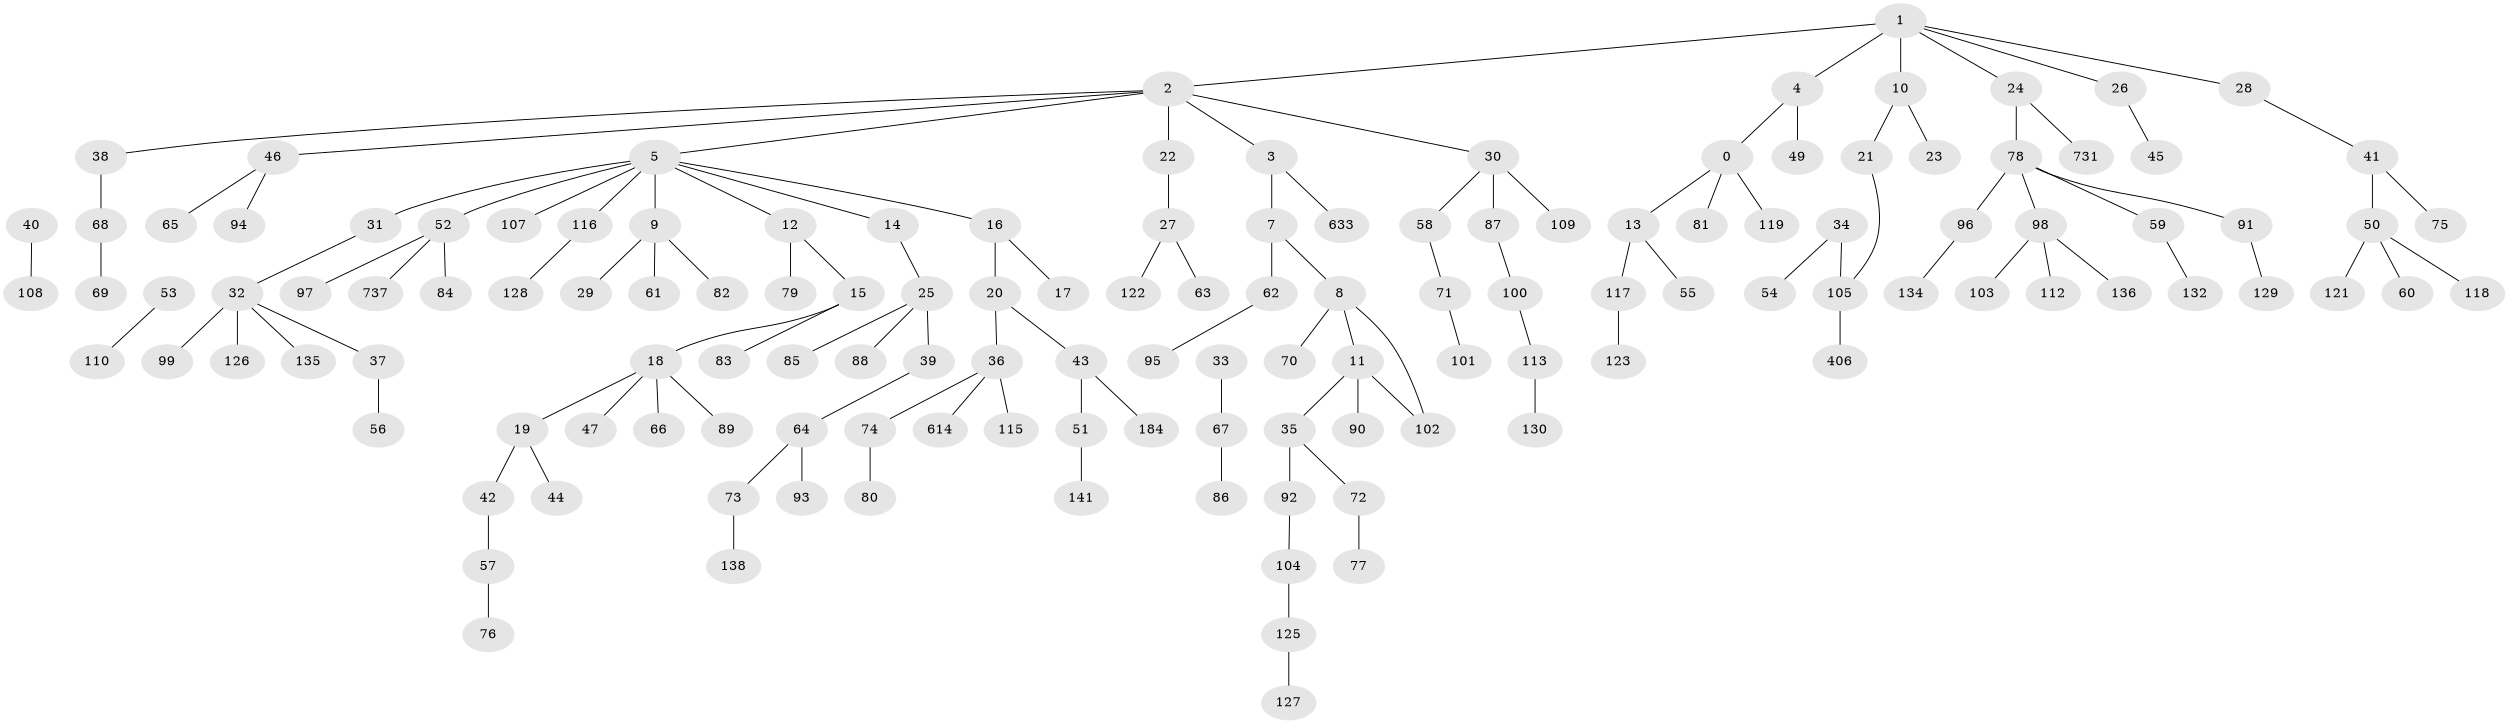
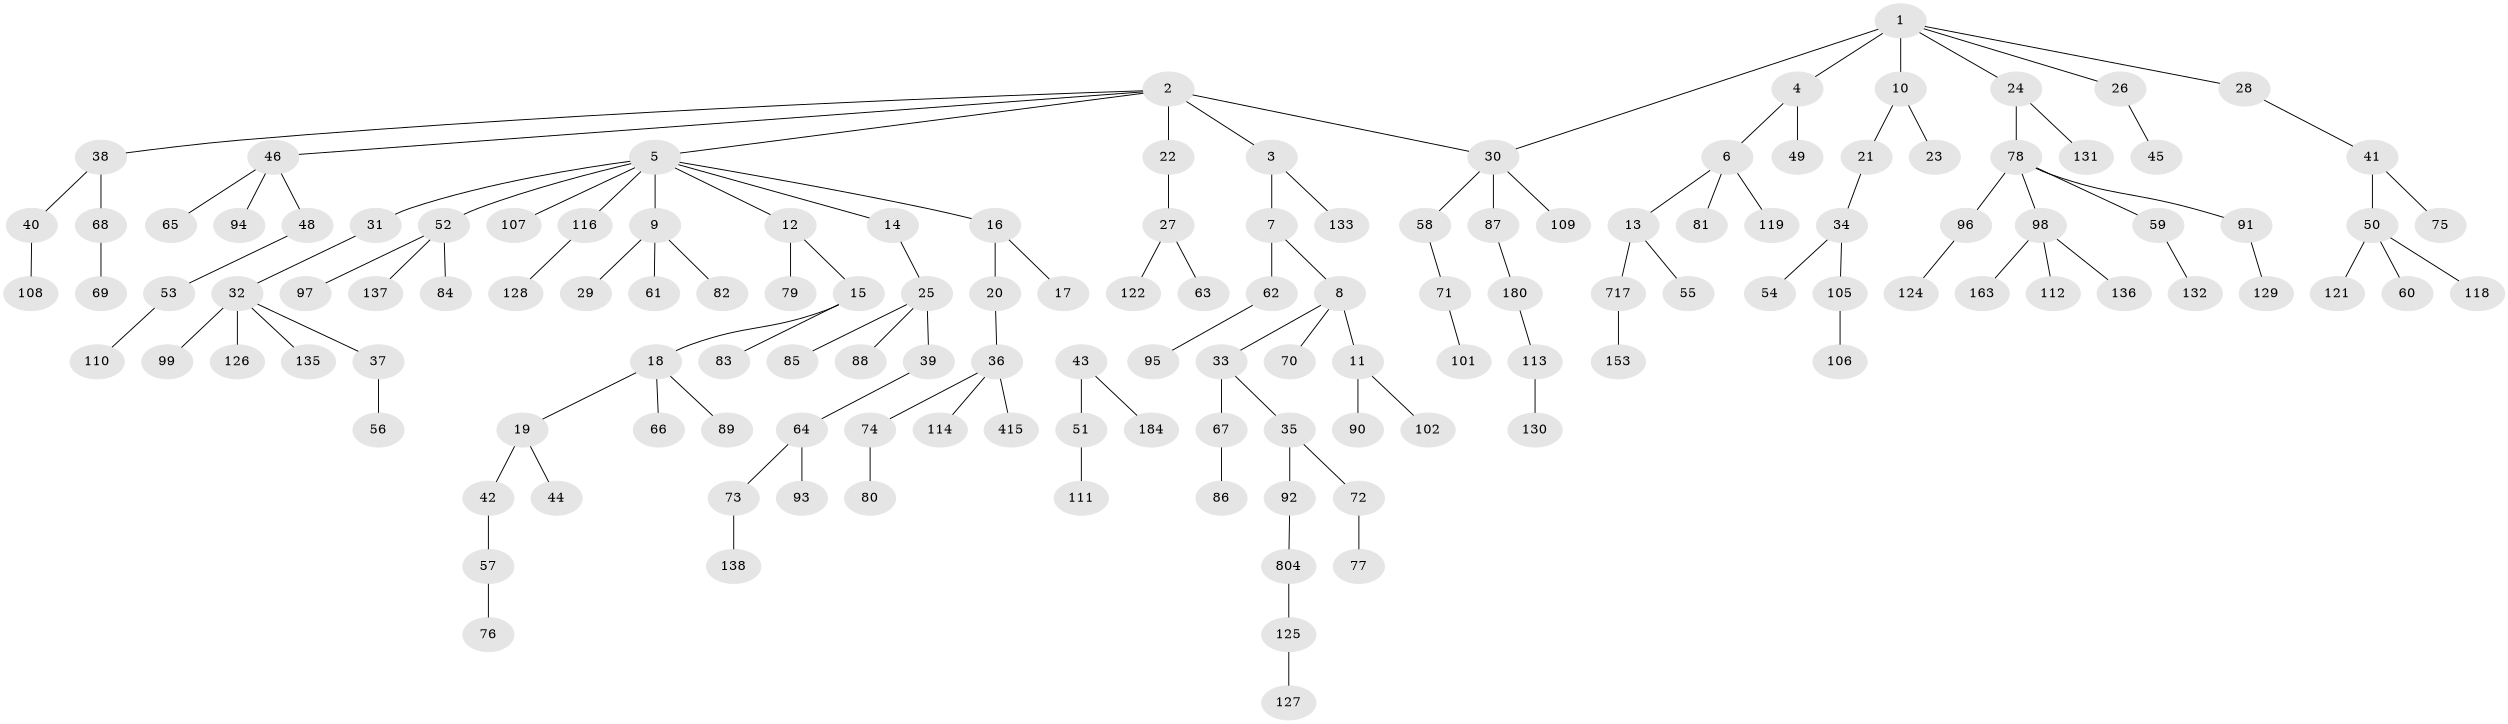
  graph {
    fontname="DejaVu Serif"
    node [color=gray90 fontname="DejaVu Serif" style=filled]
    edge [fontname="DejaVu Serif"]
    1
    2
    4
    10
    24
    26
    28
    3
    5
    22
    30
    38
    46
-   6 [label=0]
+   6
    49
    21
    23
    78
-   131 [label=731]
+   131
    45
    41
    7
-   133 [label=633]
+   133
    9
    12
    14
    16
    31
    52
    107
    116
    27
    58
    87
    109
    40
    68
+   48
    65
    94
    8
    62
    13
    81
    119
    29
    61
    82
    15
    79
    25
    17
    20
    32
    84
    97
-   137 [label=737]
+   137
    128
    55
-   117
+   117 [label=717]
    11
    33
    70
    95
    90
    102
    35
    67
    34
    18
    83
-   123
+   123 [label=153]
    39
    85
    88
    19
-   47
    66
    89
    36
    43
    42
    44
    57
    74
-   114 [label=614]
-   115
+   114
+   115 [label=415]
    51
    n89 [label=184]
    54
    105
    63
    122
    59
    132
    91
    96
    98
    64
    50
    75
    71
-   100
+   100 [label=180]
    37
    99
    126
    135
    56
    72
    92
    86
-   106 [label=406]
+   106
    77
-   104
+   104 [label=804]
    80
    108
    69
    73
    93
    60
    118
    121
    76
-   111 [label=141]
+   111
    53
    110
    101
    138
    129
-   124 [label=134]
-   103
+   124
+   103 [label=163]
    112
    136
    113
    125
    130
    127
-   1 -- 2
+   1 -- 30
    1 -- 4
    1 -- 10
    1 -- 24
    1 -- 26
    1 -- 28
    2 -- 3
    2 -- 5
    2 -- 22
    2 -- 30
    2 -- 38
    2 -- 46
    4 -- 6
    4 -- 49
    10 -- 21
    10 -- 23
    24 -- 78
    24 -- 131
    26 -- 45
    28 -- 41
    3 -- 7
    3 -- 133
    5 -- 9
    5 -- 12
    5 -- 14
    5 -- 16
    5 -- 31
    5 -- 52
    5 -- 107
    5 -- 116
    22 -- 27
    30 -- 58
    30 -- 87
    30 -- 109
+   38 -- 40
    38 -- 68
+   46 -- 48
    46 -- 65
    46 -- 94
    6 -- 13
    6 -- 81
    6 -- 119
-   21 -- 105
+   21 -- 34
    78 -- 59
    78 -- 91
    78 -- 96
    78 -- 98
    41 -- 50
    41 -- 75
    7 -- 8
    7 -- 62
    9 -- 29
    9 -- 61
    9 -- 82
    12 -- 15
    12 -- 79
    14 -- 25
    16 -- 17
    16 -- 20
    31 -- 32
    52 -- 84
    52 -- 97
    52 -- 137
    116 -- 128
    27 -- 63
    27 -- 122
    58 -- 71
    87 -- 100
    40 -- 108
    68 -- 69
+   48 -- 53
    8 -- 11
-   8 -- 102
+   8 -- 33
    8 -- 70
    62 -- 95
    13 -- 55
    13 -- 117
    15 -- 18
    15 -- 83
    25 -- 39
    25 -- 85
    25 -- 88
    20 -- 36
-   20 -- 43
    32 -- 37
    32 -- 99
    32 -- 126
    32 -- 135
    117 -- 123
    11 -- 90
    11 -- 102
-   11 -- 35
+   33 -- 35
    33 -- 67
    35 -- 72
    35 -- 92
    67 -- 86
    34 -- 54
    34 -- 105
    18 -- 19
-   18 -- 47
    18 -- 66
    18 -- 89
    39 -- 64
    19 -- 42
    19 -- 44
    36 -- 74
    36 -- 114
    36 -- 115
    43 -- 51
    43 -- n89
    42 -- 57
    57 -- 76
    74 -- 80
    51 -- 111
    105 -- 106
    59 -- 132
    91 -- 129
    96 -- 124
    98 -- 103
    98 -- 112
    98 -- 136
    64 -- 73
    64 -- 93
    50 -- 60
    50 -- 118
    50 -- 121
    71 -- 101
    100 -- 113
    37 -- 56
    72 -- 77
    92 -- 104
    104 -- 125
    73 -- 138
    53 -- 110
    113 -- 130
    125 -- 127
  }
